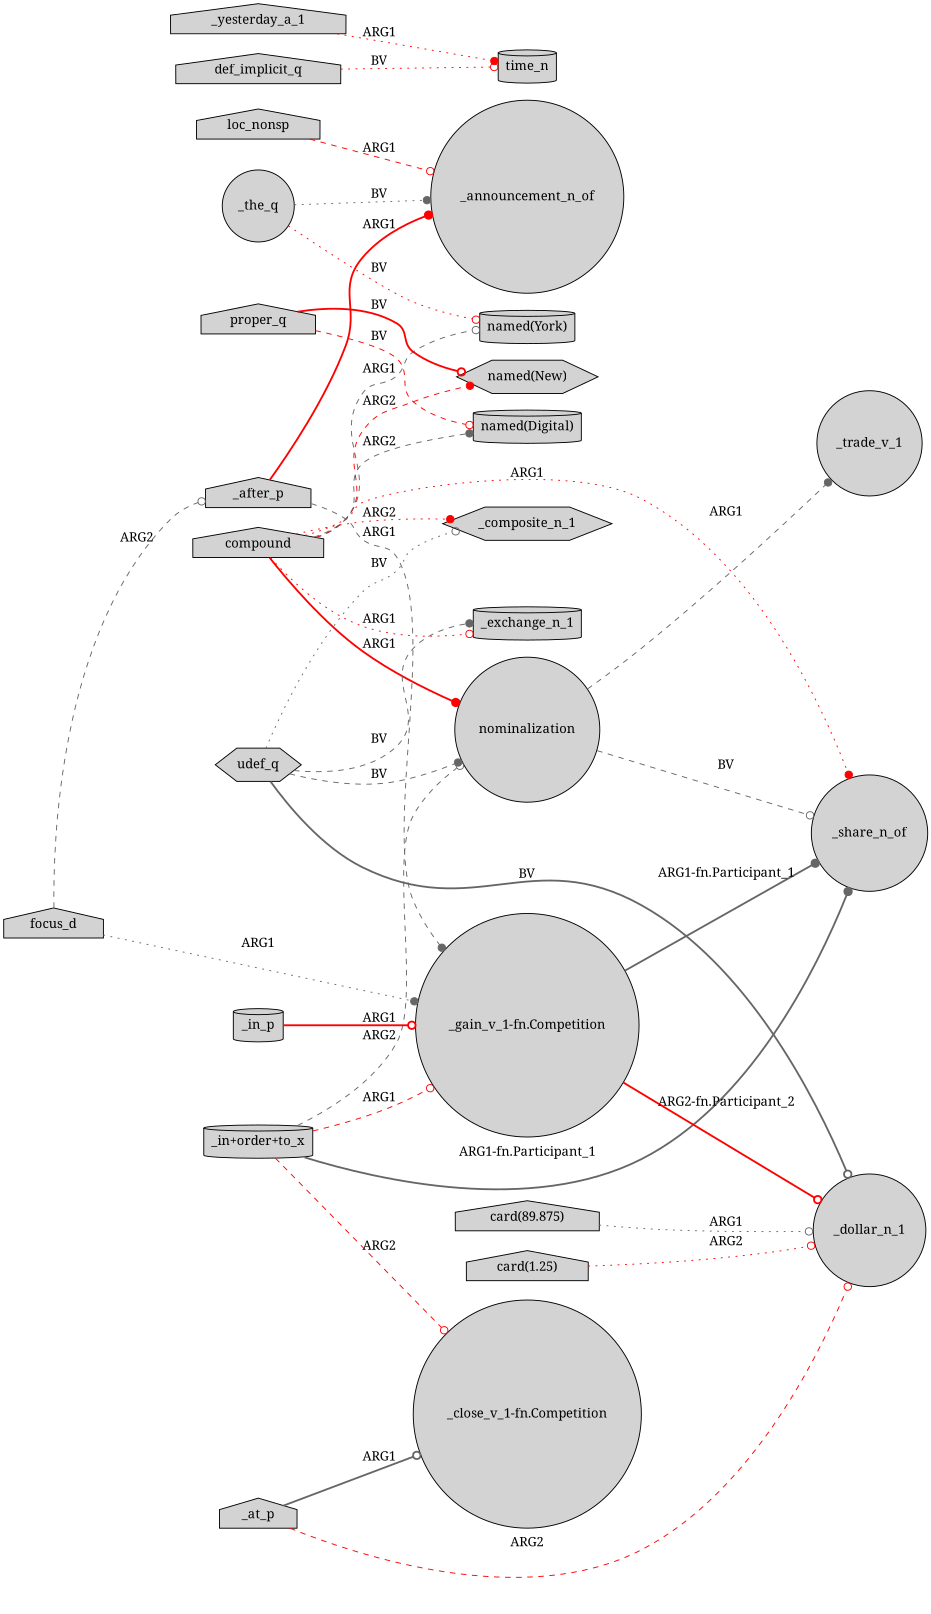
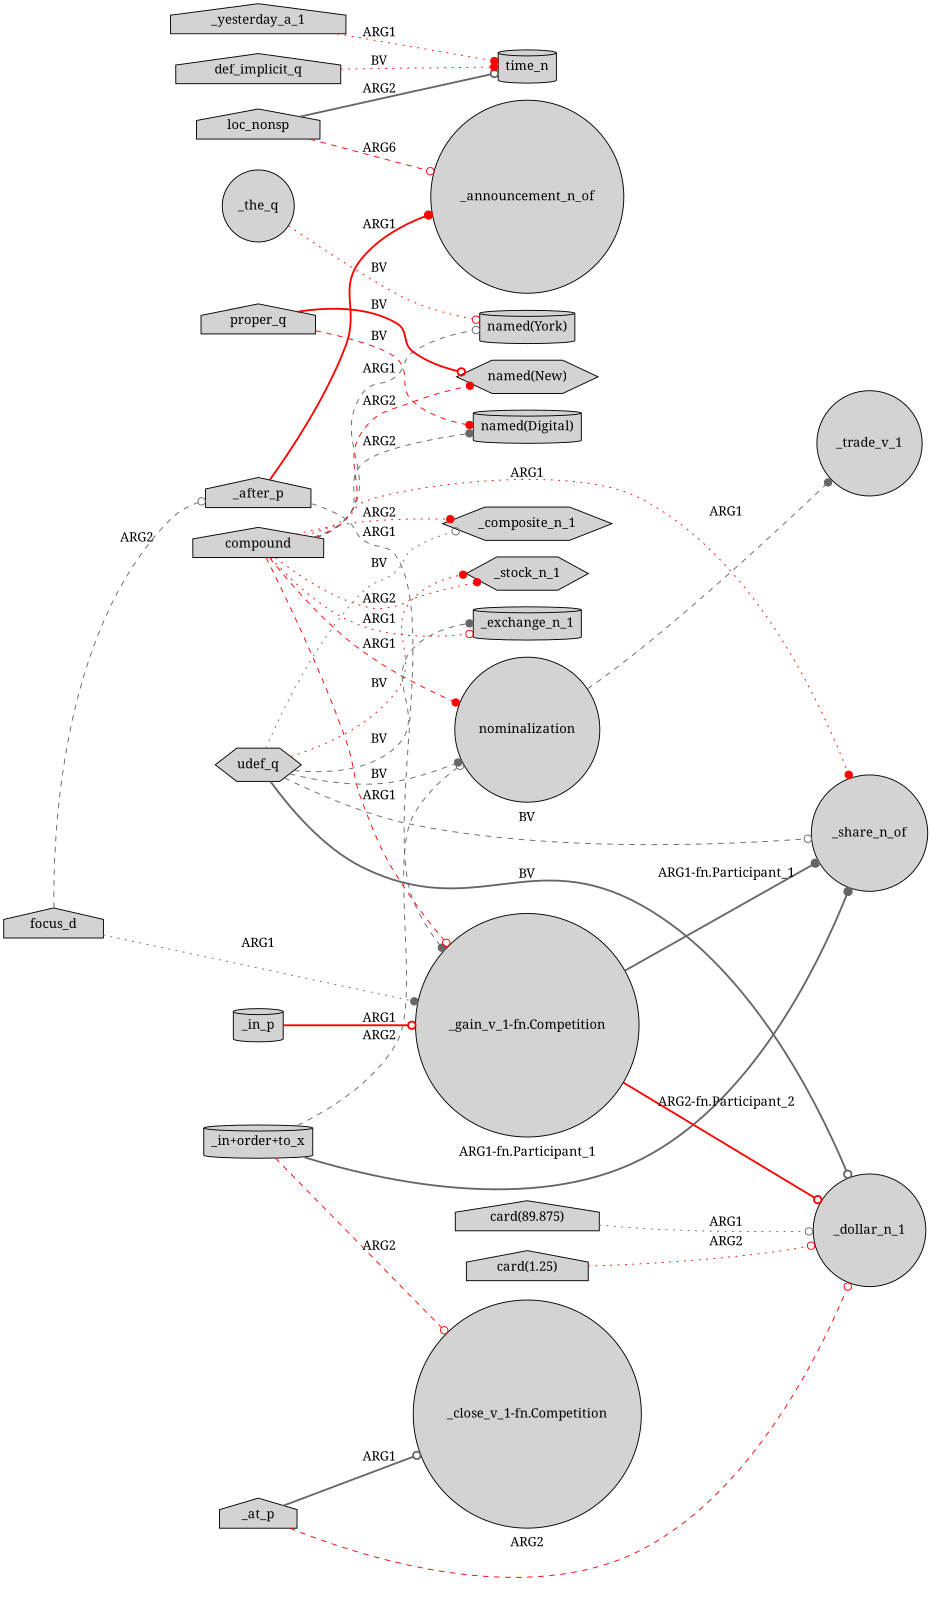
  digraph {
    fontname="Noto Serif"
    rankdir=LR
    node [fontname="Noto Serif" shape=house style=filled]
    edge [arrowhead=odot color=red fontname="Noto Serif" style=dashed]
    "_in+order+to_x" [shape=cylinder]
    "_gain_v_1-fn.Competition" [shape=circle]
    "_close_v_1-fn.Competition" [shape=circle]
    _share_n_of [shape=circle]
    nominalization [shape=circle]
    _dollar_n_1 [shape=circle]
    _after_p
    _announcement_n_of [shape=circle]
    _at_p
    _the_q [shape=circle]
    "named(York)" [shape=cylinder]
    compound
    "named(New)" [shape=hexagon]
    _exchange_n_1 [shape=cylinder]
    "named(Digital)" [shape=cylinder]
+   _stock_n_1 [shape=hexagon]
    _composite_n_1 [shape=hexagon]
    _trade_v_1 [shape=circle]
    proper_q
    udef_q [shape=hexagon]
    time_n [shape=cylinder]
    _yesterday_a_1
    loc_nonsp
    focus_d
    _in_p [shape=cylinder]
    "card(89.875)"
    def_implicit_q
    "card(1.25)"
-   "_in+order+to_x" -> "_gain_v_1-fn.Competition" [label=ARG1]
+   compound -> "_gain_v_1-fn.Competition" [label=ARG1]
    "_in+order+to_x" -> "_close_v_1-fn.Competition" [label=ARG2]
    "_in+order+to_x" -> _share_n_of [arrowhead=dot color=gray40 label="ARG1-fn.Participant_1" style=bold]
    "_in+order+to_x" -> nominalization [color=gray40 label=ARG2]
    "_gain_v_1-fn.Competition" -> _share_n_of [arrowhead=dot color=gray40 label="ARG1-fn.Participant_1" style=bold]
    "_gain_v_1-fn.Competition" -> _dollar_n_1 [label="ARG2-fn.Participant_2" style=bold]
    nominalization -> _trade_v_1 [arrowhead=dot color=gray40 label=ARG1]
    _after_p -> "_gain_v_1-fn.Competition" [arrowhead=dot color=gray40 label=ARG1]
    _after_p -> _announcement_n_of [arrowhead=dot label=ARG1 style=bold]
    _at_p -> "_close_v_1-fn.Competition" [color=gray40 label=ARG1 style=bold]
    _at_p -> _dollar_n_1 [label=ARG2]
-   _the_q -> _announcement_n_of [arrowhead=dot color=gray40 label=BV style=dotted]
    _the_q -> "named(York)" [label=BV style=dotted]
    compound -> _share_n_of [arrowhead=dot label=ARG1 style=dotted]
-   compound -> nominalization [arrowhead=dot label=ARG1 style=bold]
+   compound -> nominalization [arrowhead=dot label=ARG1]
    compound -> "named(York)" [color=gray40 label=ARG1]
    compound -> "named(New)" [arrowhead=dot label=ARG2]
    compound -> _exchange_n_1 [label=ARG1 style=dotted]
    compound -> "named(Digital)" [arrowhead=dot color=gray40 label=ARG2]
+   compound -> _stock_n_1 [arrowhead=dot label=ARG2 style=dotted]
    compound -> _composite_n_1 [arrowhead=dot label=ARG2 style=dotted]
    proper_q -> "named(New)" [label=BV style=bold]
-   proper_q -> "named(Digital)" [label=BV]
-   nominalization -> _share_n_of [color=gray40 label=BV]
+   proper_q -> "named(Digital)" [arrowhead=dot label=BV]
+   udef_q -> _share_n_of [color=gray40 label=BV]
    udef_q -> nominalization [arrowhead=dot color=gray40 label=BV]
    udef_q -> _dollar_n_1 [color=gray40 label=BV style=bold]
    udef_q -> _exchange_n_1 [arrowhead=dot color=gray40 label=BV]
+   udef_q -> _stock_n_1 [arrowhead=dot label=BV style=dotted]
    udef_q -> _composite_n_1 [color=gray40 label=BV style=dotted]
    _yesterday_a_1 -> time_n [arrowhead=dot label=ARG1 style=dotted]
-   loc_nonsp -> _announcement_n_of [label=ARG1]
+   loc_nonsp -> _announcement_n_of [label=ARG6]
+   loc_nonsp -> time_n [color=gray40 label=ARG2 style=bold]
    focus_d -> "_gain_v_1-fn.Competition" [arrowhead=dot color=gray40 label=ARG1 style=dotted]
    focus_d -> _after_p [color=gray40 label=ARG2]
    _in_p -> "_gain_v_1-fn.Competition" [label=ARG1 style=bold]
    "card(89.875)" -> _dollar_n_1 [color=gray40 label=ARG1 style=dotted]
-   def_implicit_q -> time_n [label=BV style=dotted]
+   def_implicit_q -> time_n [arrowhead=dot label=BV style=dotted]
    "card(1.25)" -> _dollar_n_1 [label=ARG2 style=dotted]
  }
